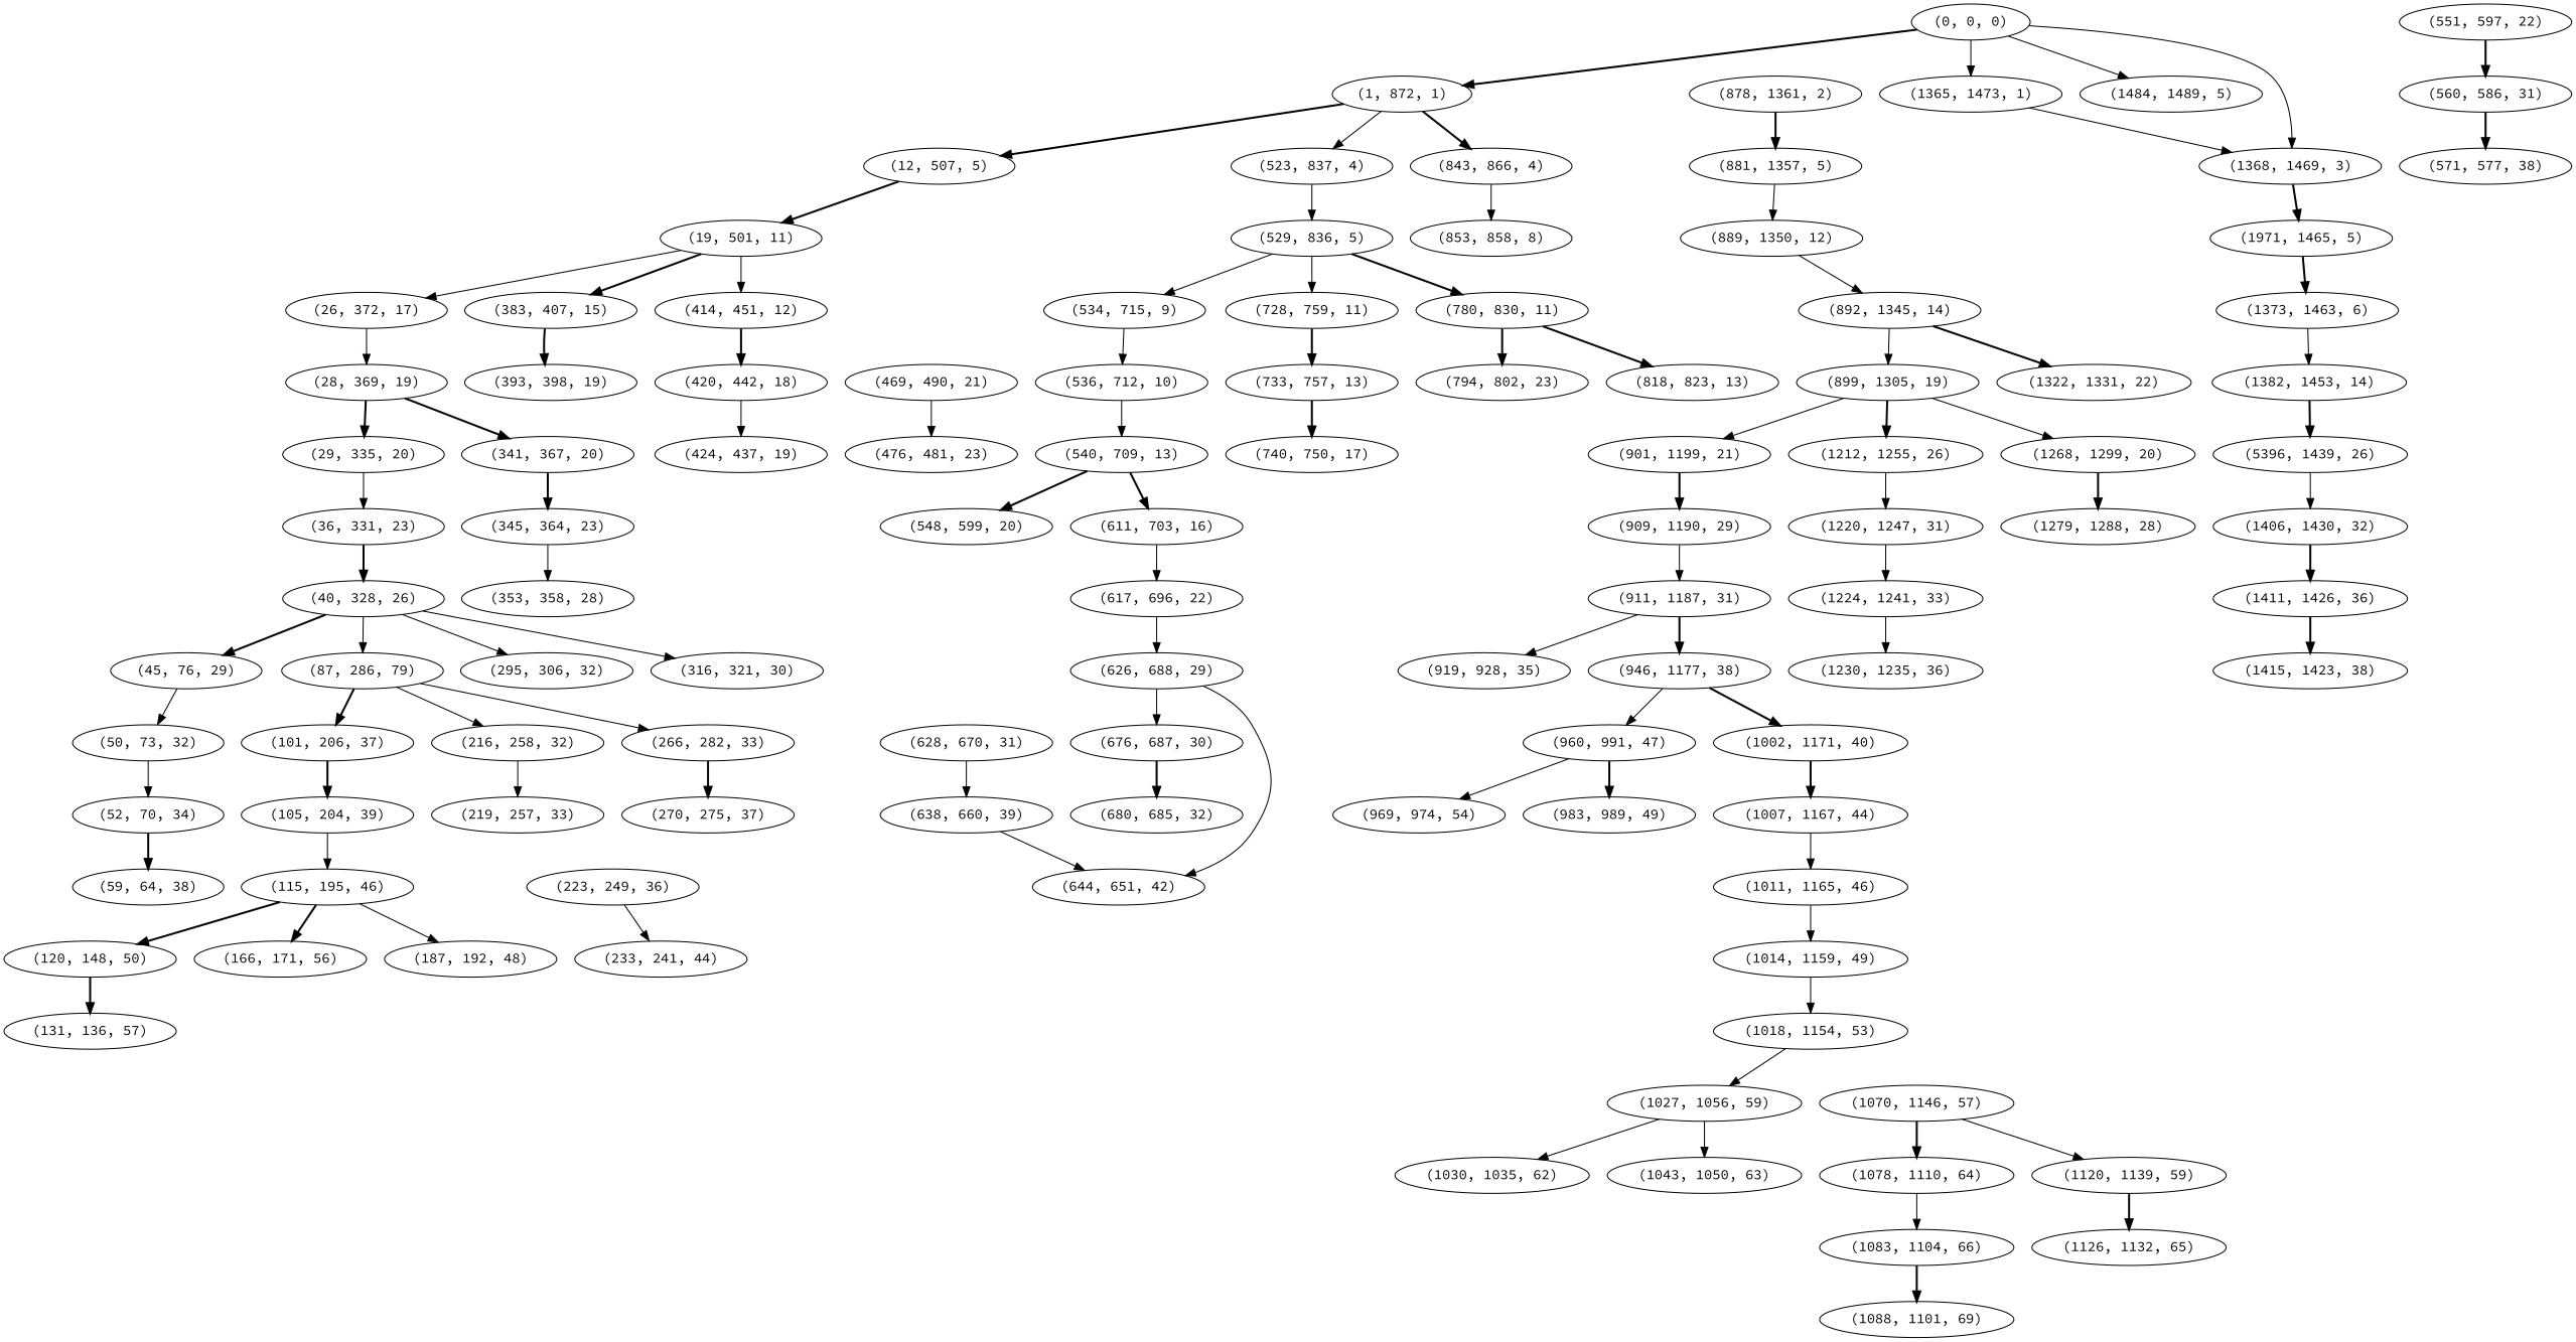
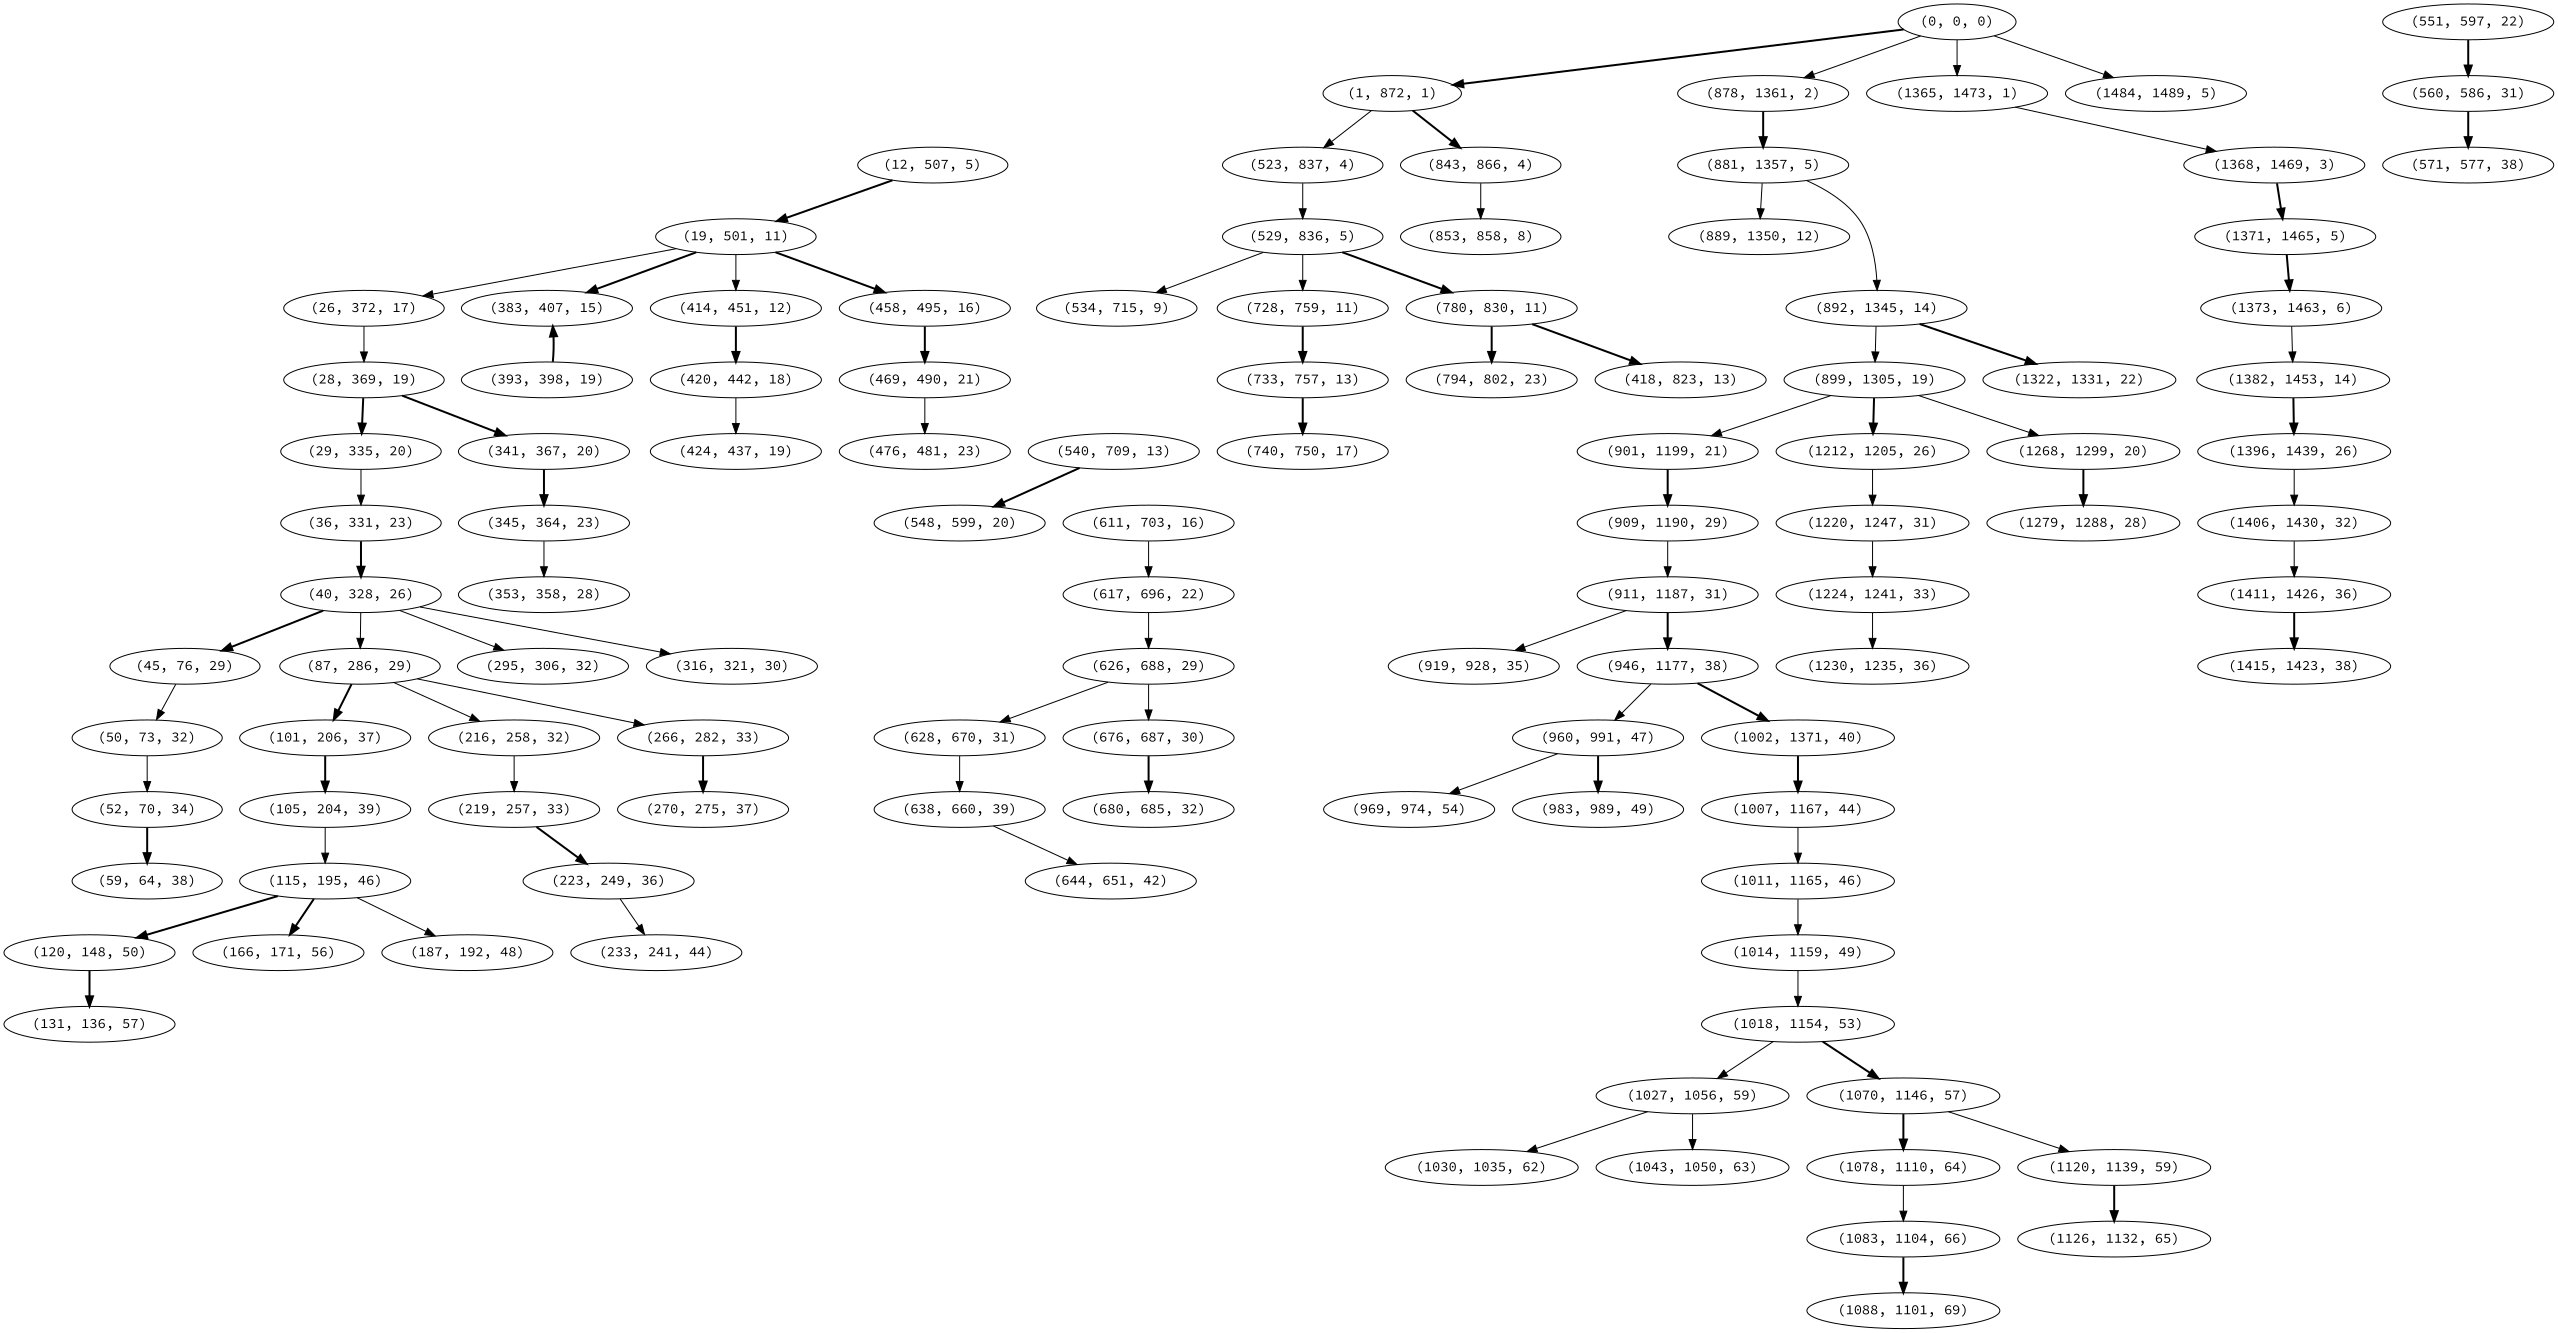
  digraph {
    fontname="Source Code Pro"
    node [fontname="Source Code Pro"]
    edge [fontname="Source Code Pro" style=solid]
    "(0, 0, 0)"
    "(1, 872, 1)"
    "(878, 1361, 2)"
    "(1365, 1473, 1)"
    "(1484, 1489, 5)"
    "(12, 507, 5)"
    "(523, 837, 4)"
    "(843, 866, 4)"
    "(881, 1357, 5)"
    "(1368, 1469, 3)"
    "(19, 501, 11)"
    "(529, 836, 5)"
    "(853, 858, 8)"
    "(26, 372, 17)"
    "(383, 407, 15)"
    "(414, 451, 12)"
+   "(458, 495, 16)"
    "(28, 369, 19)"
    "(393, 398, 19)"
    "(420, 442, 18)"
    "(469, 490, 21)"
    "(29, 335, 20)"
    "(341, 367, 20)"
    "(36, 331, 23)"
    "(345, 364, 23)"
    "(40, 328, 26)"
    "(45, 76, 29)"
-   "(87, 286, 29)" [label="(87, 286, 79)"]
+   "(87, 286, 29)"
    "(295, 306, 32)"
    "(316, 321, 30)"
    "(50, 73, 32)"
    "(101, 206, 37)"
    "(216, 258, 32)"
    "(266, 282, 33)"
    "(52, 70, 34)"
    "(59, 64, 38)"
    "(105, 204, 39)"
    "(219, 257, 33)"
    "(270, 275, 37)"
    "(115, 195, 46)"
    "(120, 148, 50)"
    "(166, 171, 56)"
    "(187, 192, 48)"
    "(131, 136, 57)"
    "(223, 249, 36)"
    "(233, 241, 44)"
    "(353, 358, 28)"
    "(424, 437, 19)"
    "(476, 481, 23)"
    "(534, 715, 9)"
    "(728, 759, 11)"
    "(780, 830, 11)"
-   "(536, 712, 10)"
    "(733, 757, 13)"
    "(794, 802, 23)"
-   "(818, 823, 13)"
+   "(818, 823, 13)" [label="(418, 823, 13)"]
    "(540, 709, 13)"
    "(548, 599, 20)"
    "(611, 703, 16)"
    "(617, 696, 22)"
    "(551, 597, 22)"
    "(560, 586, 31)"
    "(571, 577, 38)"
    "(626, 688, 29)"
    "(628, 670, 31)"
    "(676, 687, 30)"
    "(638, 660, 39)"
    "(680, 685, 32)"
    "(644, 651, 42)"
    "(740, 750, 17)"
    "(889, 1350, 12)"
    "(892, 1345, 14)"
    "(899, 1305, 19)"
    "(1322, 1331, 22)"
    "(901, 1199, 21)"
-   "(1212, 1255, 26)"
+   "(1212, 1255, 26)" [label="(1212, 1205, 26)"]
    "(1268, 1299, 20)"
    "(909, 1190, 29)"
    "(1220, 1247, 31)"
    "(1279, 1288, 28)"
    "(911, 1187, 31)"
    "(919, 928, 35)"
    "(946, 1177, 38)"
    "(960, 991, 47)"
-   "(1002, 1171, 40)"
+   "(1002, 1171, 40)" [label="(1002, 1371, 40)"]
    "(969, 974, 54)"
    "(983, 989, 49)"
    "(1007, 1167, 44)"
    "(1011, 1165, 46)"
    "(1014, 1159, 49)"
    "(1018, 1154, 53)"
    "(1027, 1056, 59)"
    "(1070, 1146, 57)"
    "(1030, 1035, 62)"
    "(1043, 1050, 63)"
    "(1078, 1110, 64)"
    "(1120, 1139, 59)"
    "(1083, 1104, 66)"
    "(1126, 1132, 65)"
    "(1088, 1101, 69)"
    "(1224, 1241, 33)"
    "(1230, 1235, 36)"
-   "(1371, 1465, 5)" [label="(1971, 1465, 5)"]
+   "(1371, 1465, 5)"
    "(1373, 1463, 6)"
    "(1382, 1453, 14)"
-   "(1396, 1439, 26)" [label="(5396, 1439, 26)"]
+   "(1396, 1439, 26)"
    "(1406, 1430, 32)"
    "(1411, 1426, 36)"
    "(1415, 1423, 38)"
    "(0, 0, 0)" -> "(1, 872, 1)" [style=bold]
-   "(0, 0, 0)" -> "(1368, 1469, 3)"
+   "(0, 0, 0)" -> "(878, 1361, 2)"
    "(0, 0, 0)" -> "(1365, 1473, 1)"
    "(0, 0, 0)" -> "(1484, 1489, 5)"
-   "(1, 872, 1)" -> "(12, 507, 5)" [style=bold]
    "(1, 872, 1)" -> "(523, 837, 4)"
    "(1, 872, 1)" -> "(843, 866, 4)" [style=bold]
    "(878, 1361, 2)" -> "(881, 1357, 5)" [style=bold]
    "(1365, 1473, 1)" -> "(1368, 1469, 3)"
    "(12, 507, 5)" -> "(19, 501, 11)" [style=bold]
    "(523, 837, 4)" -> "(529, 836, 5)"
    "(843, 866, 4)" -> "(853, 858, 8)"
    "(881, 1357, 5)" -> "(889, 1350, 12)"
    "(1368, 1469, 3)" -> "(1371, 1465, 5)" [style=bold]
    "(19, 501, 11)" -> "(26, 372, 17)"
    "(19, 501, 11)" -> "(383, 407, 15)" [style=bold]
    "(19, 501, 11)" -> "(414, 451, 12)"
+   "(19, 501, 11)" -> "(458, 495, 16)" [style=bold]
    "(529, 836, 5)" -> "(534, 715, 9)"
    "(529, 836, 5)" -> "(728, 759, 11)"
    "(529, 836, 5)" -> "(780, 830, 11)" [style=bold]
    "(26, 372, 17)" -> "(28, 369, 19)"
-   "(383, 407, 15)" -> "(393, 398, 19)" [style=bold]
+   "(393, 398, 19)" -> "(383, 407, 15)" [style=bold]
    "(414, 451, 12)" -> "(420, 442, 18)" [style=bold]
+   "(458, 495, 16)" -> "(469, 490, 21)" [style=bold]
    "(28, 369, 19)" -> "(29, 335, 20)" [style=bold]
    "(28, 369, 19)" -> "(341, 367, 20)" [style=bold]
    "(420, 442, 18)" -> "(424, 437, 19)"
    "(469, 490, 21)" -> "(476, 481, 23)"
    "(29, 335, 20)" -> "(36, 331, 23)"
    "(341, 367, 20)" -> "(345, 364, 23)" [style=bold]
    "(36, 331, 23)" -> "(40, 328, 26)" [style=bold]
    "(345, 364, 23)" -> "(353, 358, 28)"
    "(40, 328, 26)" -> "(45, 76, 29)" [style=bold]
    "(40, 328, 26)" -> "(87, 286, 29)"
    "(40, 328, 26)" -> "(295, 306, 32)"
    "(40, 328, 26)" -> "(316, 321, 30)"
    "(45, 76, 29)" -> "(50, 73, 32)"
    "(87, 286, 29)" -> "(101, 206, 37)" [style=bold]
    "(87, 286, 29)" -> "(216, 258, 32)"
    "(87, 286, 29)" -> "(266, 282, 33)"
    "(50, 73, 32)" -> "(52, 70, 34)"
    "(101, 206, 37)" -> "(105, 204, 39)" [style=bold]
    "(216, 258, 32)" -> "(219, 257, 33)"
    "(266, 282, 33)" -> "(270, 275, 37)" [style=bold]
    "(52, 70, 34)" -> "(59, 64, 38)" [style=bold]
    "(105, 204, 39)" -> "(115, 195, 46)"
+   "(219, 257, 33)" -> "(223, 249, 36)" [style=bold]
    "(115, 195, 46)" -> "(120, 148, 50)" [style=bold]
    "(115, 195, 46)" -> "(166, 171, 56)" [style=bold]
    "(115, 195, 46)" -> "(187, 192, 48)"
    "(120, 148, 50)" -> "(131, 136, 57)" [style=bold]
    "(223, 249, 36)" -> "(233, 241, 44)"
-   "(534, 715, 9)" -> "(536, 712, 10)"
    "(728, 759, 11)" -> "(733, 757, 13)" [style=bold]
    "(780, 830, 11)" -> "(794, 802, 23)" [style=bold]
    "(780, 830, 11)" -> "(818, 823, 13)" [style=bold]
-   "(536, 712, 10)" -> "(540, 709, 13)"
    "(733, 757, 13)" -> "(740, 750, 17)" [style=bold]
    "(540, 709, 13)" -> "(548, 599, 20)" [style=bold]
-   "(540, 709, 13)" -> "(611, 703, 16)" [style=bold]
    "(611, 703, 16)" -> "(617, 696, 22)"
    "(617, 696, 22)" -> "(626, 688, 29)"
    "(551, 597, 22)" -> "(560, 586, 31)" [style=bold]
    "(560, 586, 31)" -> "(571, 577, 38)" [style=bold]
-   "(626, 688, 29)" -> "(644, 651, 42)"
+   "(626, 688, 29)" -> "(628, 670, 31)"
    "(626, 688, 29)" -> "(676, 687, 30)"
    "(628, 670, 31)" -> "(638, 660, 39)"
    "(676, 687, 30)" -> "(680, 685, 32)" [style=bold]
    "(638, 660, 39)" -> "(644, 651, 42)"
-   "(889, 1350, 12)" -> "(892, 1345, 14)"
+   "(881, 1357, 5)" -> "(892, 1345, 14)"
    "(892, 1345, 14)" -> "(899, 1305, 19)"
    "(892, 1345, 14)" -> "(1322, 1331, 22)" [style=bold]
    "(899, 1305, 19)" -> "(901, 1199, 21)"
    "(899, 1305, 19)" -> "(1212, 1255, 26)" [style=bold]
    "(899, 1305, 19)" -> "(1268, 1299, 20)"
    "(901, 1199, 21)" -> "(909, 1190, 29)" [style=bold]
    "(1212, 1255, 26)" -> "(1220, 1247, 31)"
    "(1268, 1299, 20)" -> "(1279, 1288, 28)" [style=bold]
    "(909, 1190, 29)" -> "(911, 1187, 31)"
    "(1220, 1247, 31)" -> "(1224, 1241, 33)"
    "(911, 1187, 31)" -> "(919, 928, 35)"
    "(911, 1187, 31)" -> "(946, 1177, 38)" [style=bold]
    "(946, 1177, 38)" -> "(960, 991, 47)"
    "(946, 1177, 38)" -> "(1002, 1171, 40)" [style=bold]
    "(960, 991, 47)" -> "(969, 974, 54)"
    "(960, 991, 47)" -> "(983, 989, 49)" [style=bold]
    "(1002, 1171, 40)" -> "(1007, 1167, 44)" [style=bold]
    "(1007, 1167, 44)" -> "(1011, 1165, 46)"
    "(1011, 1165, 46)" -> "(1014, 1159, 49)"
    "(1014, 1159, 49)" -> "(1018, 1154, 53)"
    "(1018, 1154, 53)" -> "(1027, 1056, 59)"
+   "(1018, 1154, 53)" -> "(1070, 1146, 57)" [style=bold]
    "(1027, 1056, 59)" -> "(1030, 1035, 62)"
    "(1027, 1056, 59)" -> "(1043, 1050, 63)"
    "(1070, 1146, 57)" -> "(1078, 1110, 64)" [style=bold]
    "(1070, 1146, 57)" -> "(1120, 1139, 59)"
    "(1078, 1110, 64)" -> "(1083, 1104, 66)"
    "(1120, 1139, 59)" -> "(1126, 1132, 65)" [style=bold]
    "(1083, 1104, 66)" -> "(1088, 1101, 69)" [style=bold]
    "(1224, 1241, 33)" -> "(1230, 1235, 36)"
    "(1371, 1465, 5)" -> "(1373, 1463, 6)" [style=bold]
    "(1373, 1463, 6)" -> "(1382, 1453, 14)"
    "(1382, 1453, 14)" -> "(1396, 1439, 26)" [style=bold]
    "(1396, 1439, 26)" -> "(1406, 1430, 32)"
-   "(1406, 1430, 32)" -> "(1411, 1426, 36)" [style=bold]
+   "(1406, 1430, 32)" -> "(1411, 1426, 36)"
    "(1411, 1426, 36)" -> "(1415, 1423, 38)" [style=bold]
  }
